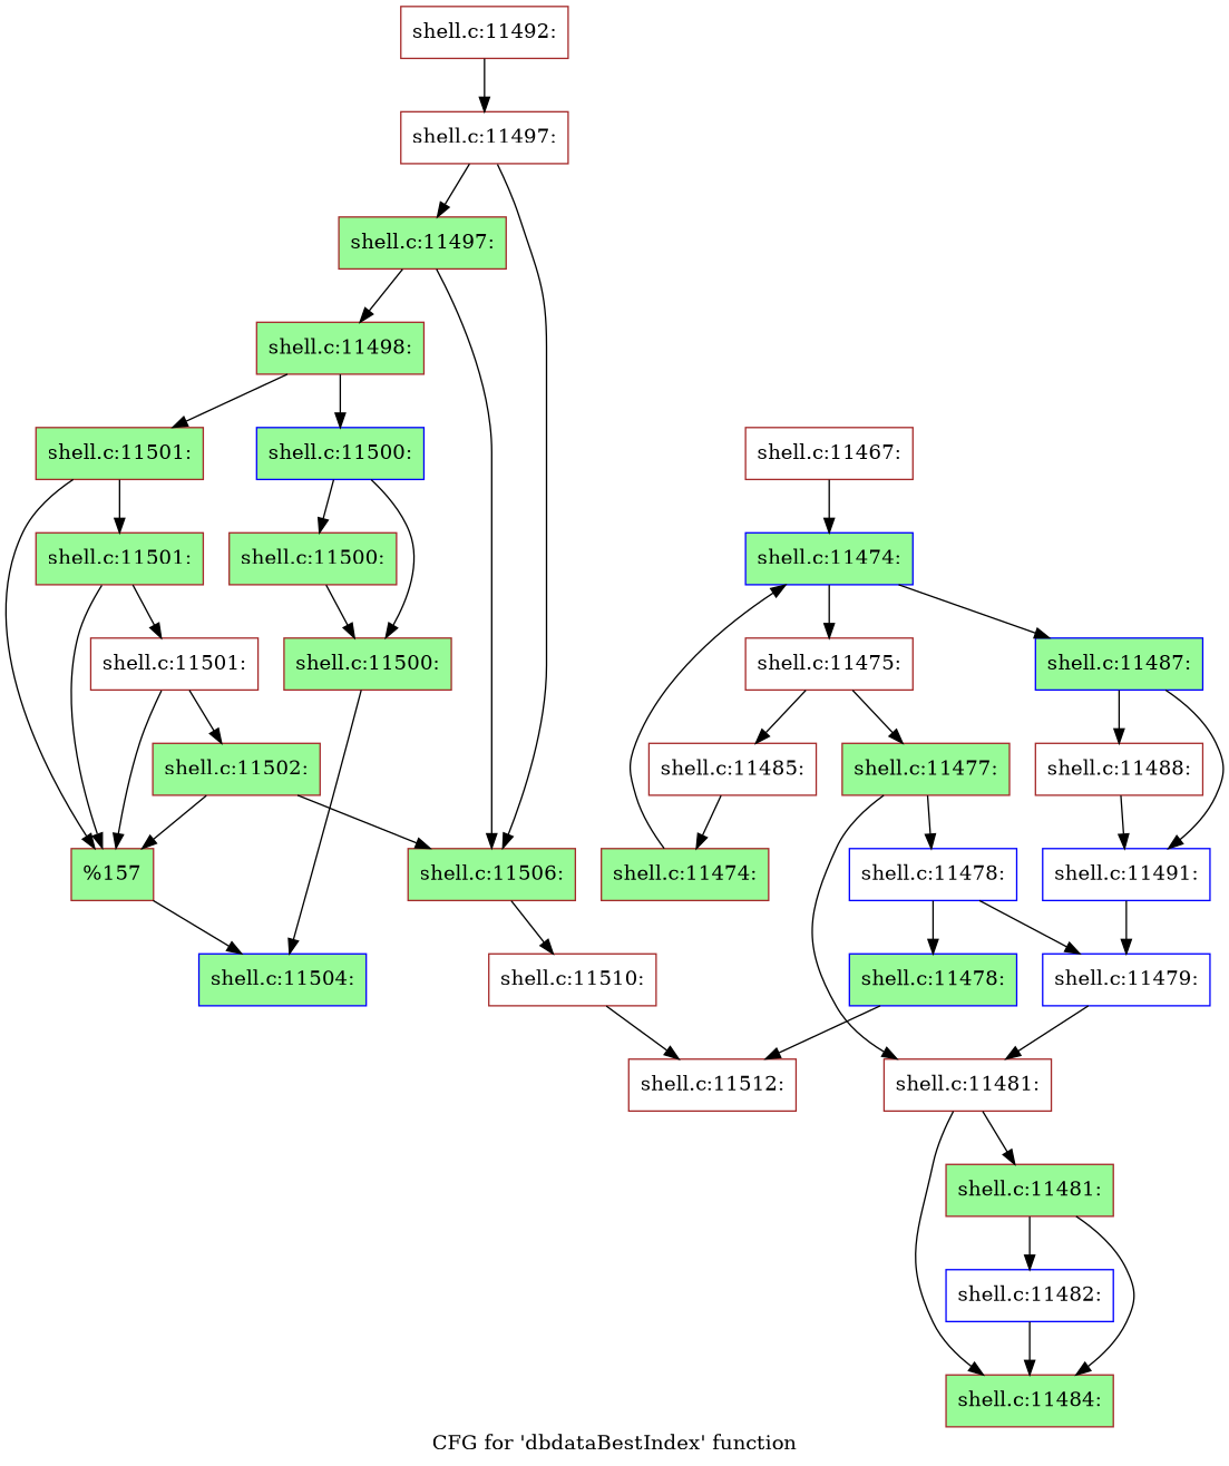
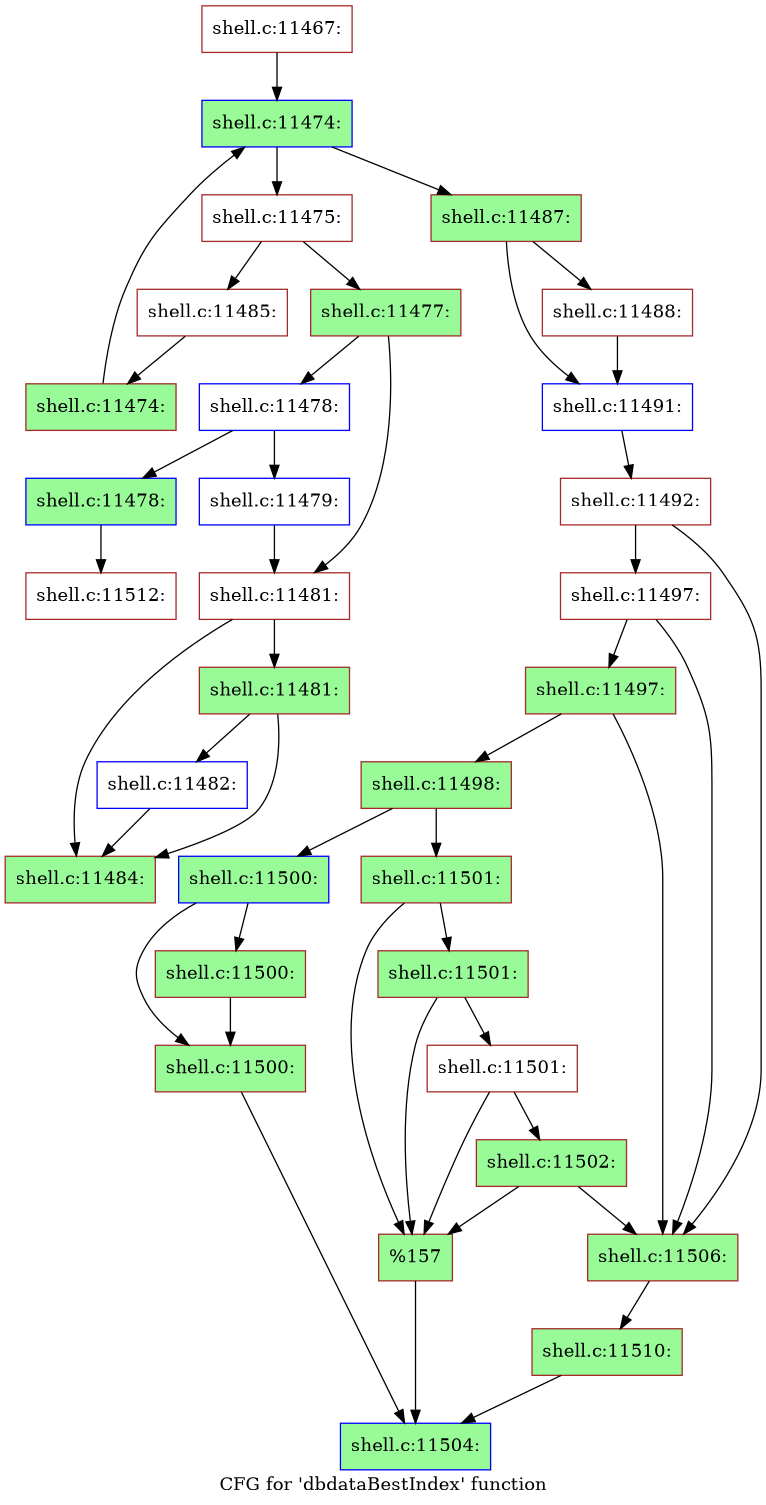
  digraph {
    label="CFG for 'dbdataBestIndex' function"
    node [color=brown fillcolor=palegreen shape=record style=filled]
    n1 [fillcolor=white label="{shell.c:11467:}"]
    n2 [color=blue label="{shell.c:11474:}"]
    n3 [fillcolor=white label="{shell.c:11475:}"]
-   n4 [color=blue label="{shell.c:11487:}"]
+   n4 [label="{shell.c:11487:}"]
    n5 [label="{shell.c:11477:}"]
    n6 [fillcolor=white label="{shell.c:11485:}"]
    n7 [fillcolor=white label="{shell.c:11488:}"]
    n8 [color=blue fillcolor=white label="{shell.c:11491:}"]
    n9 [color=blue fillcolor=white label="{shell.c:11478:}"]
    n10 [fillcolor=white label="{shell.c:11481:}"]
    n11 [label="{shell.c:11474:}"]
    n12 [fillcolor=white label="{shell.c:11492:}"]
    n13 [color=blue label="{shell.c:11478:}"]
    n14 [color=blue fillcolor=white label="{shell.c:11479:}"]
    n15 [label="{shell.c:11481:}"]
    n16 [label="{shell.c:11484:}"]
    n17 [fillcolor=white label="{shell.c:11512:}"]
    n18 [color=blue fillcolor=white label="{shell.c:11482:}"]
    n19 [fillcolor=white label="{shell.c:11497:}"]
    n20 [label="{shell.c:11506:}"]
    n21 [label="{shell.c:11497:}"]
-   n22 [fillcolor=white label="{shell.c:11510:}"]
+   n22 [label="{shell.c:11510:}"]
    n23 [label="{shell.c:11498:}"]
    n24 [color=blue label="{shell.c:11500:}"]
    n25 [label="{shell.c:11501:}"]
    n26 [label="{shell.c:11500:}"]
    n27 [label="{shell.c:11500:}"]
    n28 [label="{shell.c:11501:}"]
    n29 [label="{%157}"]
    n30 [color=blue label="{shell.c:11504:}"]
    n31 [fillcolor=white label="{shell.c:11501:}"]
    n32 [label="{shell.c:11502:}"]
    n1 -> n2
    n2 -> n3
    n2 -> n4
    n3 -> n5
    n3 -> n6
    n4 -> n7
    n4 -> n8
    n5 -> n9
    n5 -> n10
    n6 -> n11
    n7 -> n8
-   n8 -> n14
+   n8 -> n12
    n9 -> n13
    n9 -> n14
    n10 -> n15
    n10 -> n16
    n11 -> n2
    n12 -> n19
+   n12 -> n20
    n13 -> n17
    n14 -> n10
    n15 -> n16
    n15 -> n18
    n18 -> n16
    n19 -> n20
    n19 -> n21
    n20 -> n22
    n21 -> n20
    n21 -> n23
-   n22 -> n17
+   n22 -> n30
    n23 -> n24
    n23 -> n25
    n24 -> n26
    n24 -> n27
    n25 -> n28
    n25 -> n29
    n26 -> n30
    n27 -> n26
    n28 -> n29
    n28 -> n31
    n29 -> n30
    n31 -> n29
    n31 -> n32
    n32 -> n20
    n32 -> n29
  }
